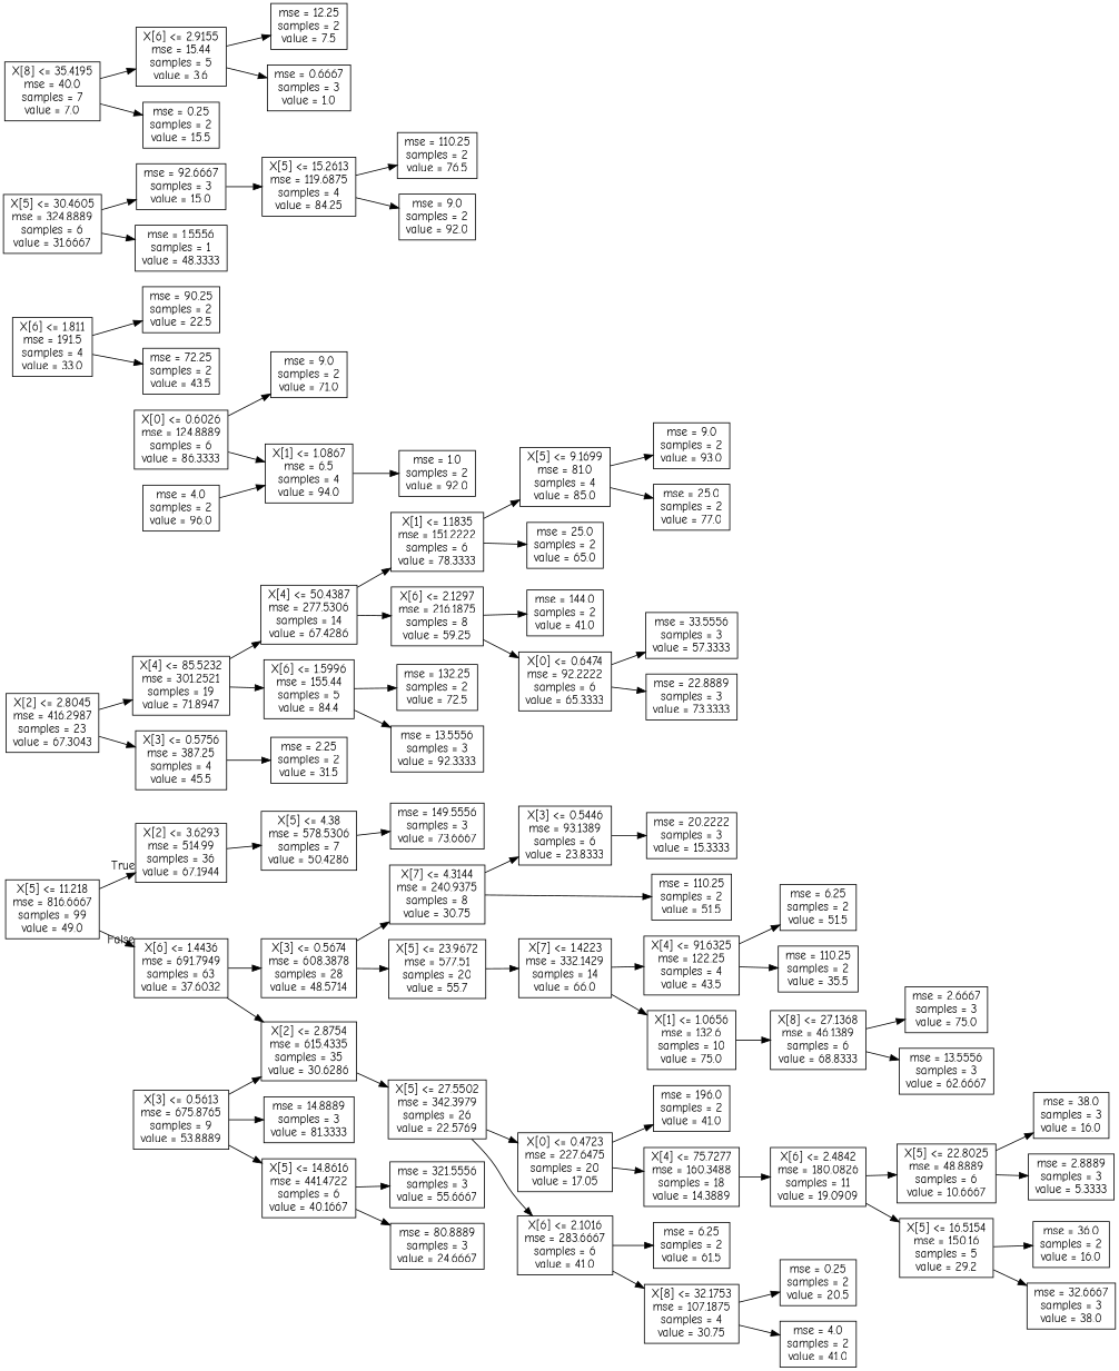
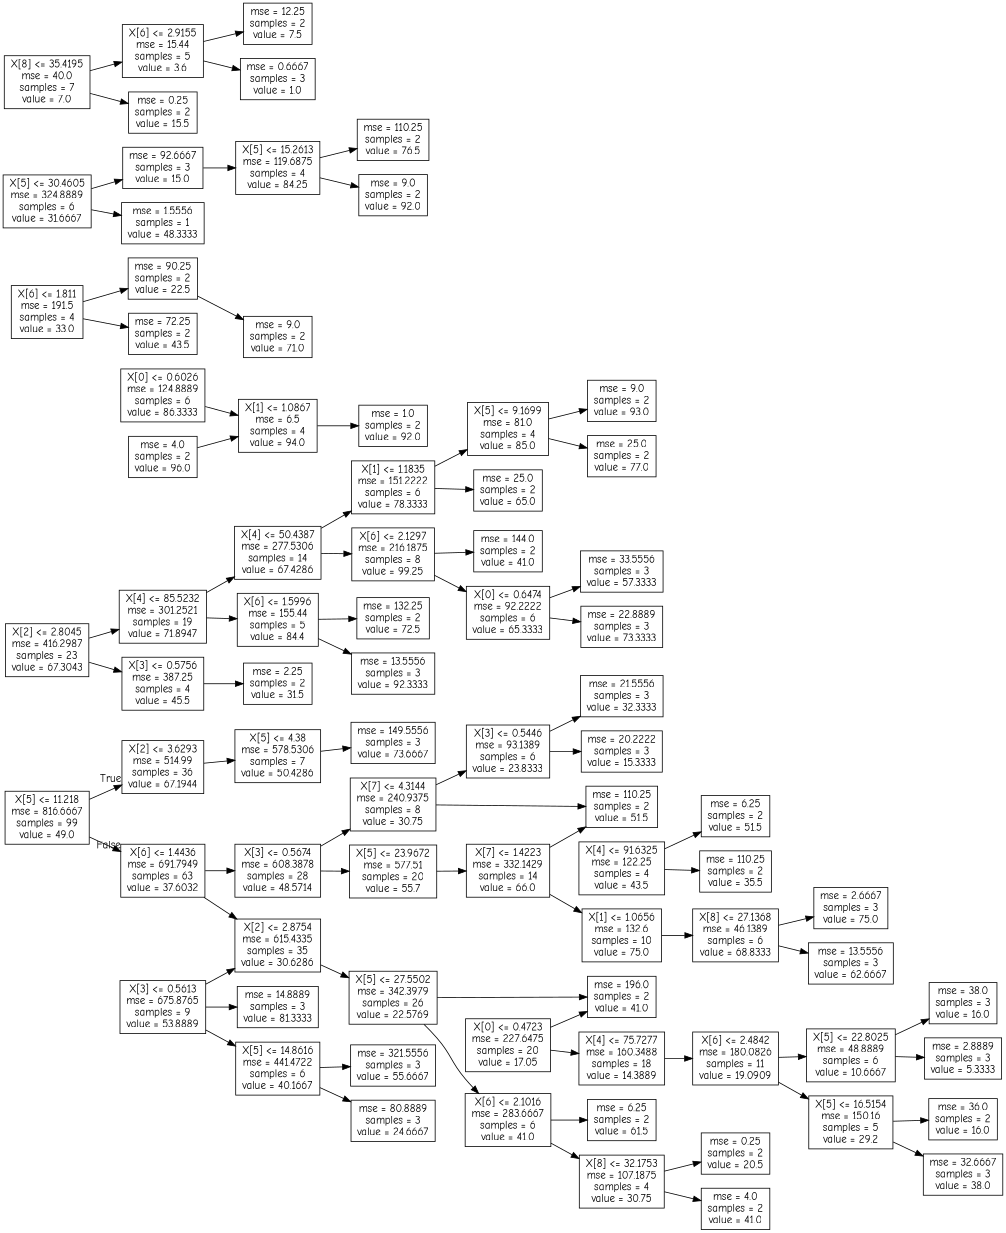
  digraph {
    fontname="Comic Neue"
    rankdir=LR
    node [fontname="Comic Neue" shape=box]
    edge [fontname="Comic Neue"]
    n1 [label="X[5] <= 11.218\nmse = 816.6667\nsamples = 99\nvalue = 49.0"]
    n2 [label="X[2] <= 3.6293\nmse = 514.99\nsamples = 36\nvalue = 67.1944"]
    n3 [label="X[6] <= 1.4436\nmse = 691.7949\nsamples = 63\nvalue = 37.6032"]
    n4 [label="X[5] <= 4.38\nmse = 578.5306\nsamples = 7\nvalue = 50.4286"]
    n5 [label="X[3] <= 0.5674\nmse = 608.3878\nsamples = 28\nvalue = 48.5714"]
    n6 [label="X[2] <= 2.8754\nmse = 615.4335\nsamples = 35\nvalue = 30.6286"]
    n7 [label="mse = 149.5556\nsamples = 3\nvalue = 73.6667"]
    n8 [label="X[2] <= 2.8045\nmse = 416.2987\nsamples = 23\nvalue = 67.3043"]
    n9 [label="X[4] <= 85.5232\nmse = 301.2521\nsamples = 19\nvalue = 71.8947"]
    n10 [label="X[3] <= 0.5756\nmse = 387.25\nsamples = 4\nvalue = 45.5"]
    n11 [label="X[0] <= 0.6026\nmse = 124.8889\nsamples = 6\nvalue = 86.3333"]
    n12 [label="mse = 9.0\nsamples = 2\nvalue = 71.0"]
    n13 [label="X[1] <= 1.0867\nmse = 6.5\nsamples = 4\nvalue = 94.0"]
    n14 [label="X[4] <= 50.4387\nmse = 277.5306\nsamples = 14\nvalue = 67.4286"]
    n15 [label="X[6] <= 1.5996\nmse = 155.44\nsamples = 5\nvalue = 84.4"]
    n16 [label="mse = 2.25\nsamples = 2\nvalue = 31.5"]
    n17 [label="X[1] <= 1.1835\nmse = 151.2222\nsamples = 6\nvalue = 78.3333"]
-   n18 [label="X[6] <= 2.1297\nmse = 216.1875\nsamples = 8\nvalue = 59.25"]
+   n18 [label="X[6] <= 2.1297\nmse = 216.1875\nsamples = 8\nvalue = 99.25"]
    n19 [label="mse = 132.25\nsamples = 2\nvalue = 72.5"]
    n20 [label="mse = 13.5556\nsamples = 3\nvalue = 92.3333"]
    n21 [label="X[5] <= 9.1699\nmse = 81.0\nsamples = 4\nvalue = 85.0"]
    n22 [label="mse = 25.0\nsamples = 2\nvalue = 65.0"]
    n23 [label="mse = 144.0\nsamples = 2\nvalue = 41.0"]
    n24 [label="X[0] <= 0.6474\nmse = 92.2222\nsamples = 6\nvalue = 65.3333"]
    n25 [label="mse = 9.0\nsamples = 2\nvalue = 93.0"]
    n26 [label="mse = 25.0\nsamples = 2\nvalue = 77.0"]
    n27 [label="mse = 33.5556\nsamples = 3\nvalue = 57.3333"]
    n28 [label="mse = 22.8889\nsamples = 3\nvalue = 73.3333"]
    n29 [label="mse = 1.0\nsamples = 2\nvalue = 92.0"]
    n30 [label="mse = 4.0\nsamples = 2\nvalue = 96.0"]
    n31 [label="X[6] <= 1.811\nmse = 191.5\nsamples = 4\nvalue = 33.0"]
    n32 [label="mse = 72.25\nsamples = 2\nvalue = 43.5"]
    n33 [label="mse = 90.25\nsamples = 2\nvalue = 22.5"]
    n34 [label="X[7] <= 4.3144\nmse = 240.9375\nsamples = 8\nvalue = 30.75"]
    n35 [label="X[5] <= 23.9672\nmse = 577.51\nsamples = 20\nvalue = 55.7"]
    n36 [label="X[5] <= 27.5502\nmse = 342.3979\nsamples = 26\nvalue = 22.5769"]
    n37 [label="X[3] <= 0.5446\nmse = 93.1389\nsamples = 6\nvalue = 23.8333"]
    n38 [label="mse = 110.25\nsamples = 2\nvalue = 51.5"]
    n39 [label="X[7] <= 1.4223\nmse = 332.1429\nsamples = 14\nvalue = 66.0"]
+   n40 [label="mse = 21.5556\nsamples = 3\nvalue = 32.3333"]
    n41 [label="mse = 20.2222\nsamples = 3\nvalue = 15.3333"]
    n42 [label="X[4] <= 91.6325\nmse = 122.25\nsamples = 4\nvalue = 43.5"]
    n43 [label="X[1] <= 1.0656\nmse = 132.6\nsamples = 10\nvalue = 75.0"]
    n44 [label="X[5] <= 30.4605\nmse = 324.8889\nsamples = 6\nvalue = 31.6667"]
    n45 [label="mse = 92.6667\nsamples = 3\nvalue = 15.0"]
    n46 [label="mse = 1.5556\nsamples = 1\nvalue = 48.3333"]
    n47 [label="mse = 6.25\nsamples = 2\nvalue = 51.5"]
    n48 [label="mse = 110.25\nsamples = 2\nvalue = 35.5"]
    n49 [label="X[8] <= 27.1368\nmse = 46.1389\nsamples = 6\nvalue = 68.8333"]
    n50 [label="X[5] <= 15.2613\nmse = 119.6875\nsamples = 4\nvalue = 84.25"]
    n51 [label="mse = 110.25\nsamples = 2\nvalue = 76.5"]
    n52 [label="mse = 9.0\nsamples = 2\nvalue = 92.0"]
    n53 [label="mse = 2.6667\nsamples = 3\nvalue = 75.0"]
    n54 [label="mse = 13.5556\nsamples = 3\nvalue = 62.6667"]
    n55 [label="X[3] <= 0.5613\nmse = 675.8765\nsamples = 9\nvalue = 53.8889"]
    n56 [label="mse = 14.8889\nsamples = 3\nvalue = 81.3333"]
    n57 [label="X[5] <= 14.8616\nmse = 441.4722\nsamples = 6\nvalue = 40.1667"]
    n58 [label="X[0] <= 0.4723\nmse = 227.6475\nsamples = 20\nvalue = 17.05"]
    n59 [label="X[6] <= 2.1016\nmse = 283.6667\nsamples = 6\nvalue = 41.0"]
    n60 [label="mse = 321.5556\nsamples = 3\nvalue = 55.6667"]
    n61 [label="mse = 80.8889\nsamples = 3\nvalue = 24.6667"]
    n62 [label="mse = 196.0\nsamples = 2\nvalue = 41.0"]
    n63 [label="X[4] <= 75.7277\nmse = 160.3488\nsamples = 18\nvalue = 14.3889"]
    n64 [label="mse = 6.25\nsamples = 2\nvalue = 61.5"]
    n65 [label="X[8] <= 32.1753\nmse = 107.1875\nsamples = 4\nvalue = 30.75"]
    n66 [label="X[6] <= 2.4842\nmse = 180.0826\nsamples = 11\nvalue = 19.0909"]
    n67 [label="X[8] <= 35.4195\nmse = 40.0\nsamples = 7\nvalue = 7.0"]
    n68 [label="X[6] <= 2.9155\nmse = 15.44\nsamples = 5\nvalue = 3.6"]
    n69 [label="mse = 0.25\nsamples = 2\nvalue = 15.5"]
    n70 [label="X[5] <= 22.8025\nmse = 48.8889\nsamples = 6\nvalue = 10.6667"]
    n71 [label="X[5] <= 16.5154\nmse = 150.16\nsamples = 5\nvalue = 29.2"]
    n72 [label="mse = 12.25\nsamples = 2\nvalue = 7.5"]
    n73 [label="mse = 0.6667\nsamples = 3\nvalue = 1.0"]
    n74 [label="mse = 38.0\nsamples = 3\nvalue = 16.0"]
    n75 [label="mse = 2.8889\nsamples = 3\nvalue = 5.3333"]
    n76 [label="mse = 36.0\nsamples = 2\nvalue = 16.0"]
    n77 [label="mse = 32.6667\nsamples = 3\nvalue = 38.0"]
    n78 [label="mse = 0.25\nsamples = 2\nvalue = 20.5"]
    n79 [label="mse = 4.0\nsamples = 2\nvalue = 41.0"]
    n1 -> n2 [headlabel=True labelangle=45 labeldistance=2.5]
    n1 -> n3 [headlabel=False labelangle=-45 labeldistance=2.5]
    n2 -> n4
    n3 -> n5
    n3 -> n6
    n4 -> n7
    n5 -> n34
    n5 -> n35
    n6 -> n36
    n8 -> n9
    n8 -> n10
    n9 -> n14
    n9 -> n15
    n10 -> n16
-   n11 -> n12
+   n33 -> n12
    n11 -> n13
    n13 -> n29
    n14 -> n17
    n14 -> n18
    n15 -> n19
    n15 -> n20
    n17 -> n21
    n17 -> n22
    n18 -> n23
    n18 -> n24
    n21 -> n25
    n21 -> n26
    n24 -> n27
    n24 -> n28
    n30 -> n13
    n31 -> n32
    n31 -> n33
    n34 -> n37
    n34 -> n38
    n35 -> n39
-   n36 -> n58
+   n36 -> n62
    n36 -> n59
+   n37 -> n40
    n37 -> n41
-   n39 -> n42
+   n39 -> n38
    n39 -> n43
    n42 -> n47
    n42 -> n48
    n43 -> n49
    n44 -> n45
    n44 -> n46
    n45 -> n50
    n49 -> n53
    n49 -> n54
    n50 -> n51
    n50 -> n52
    n55 -> n6
    n55 -> n56
    n55 -> n57
    n57 -> n60
    n57 -> n61
    n58 -> n62
    n58 -> n63
    n59 -> n64
    n59 -> n65
    n63 -> n66
    n65 -> n78
    n65 -> n79
    n66 -> n70
    n66 -> n71
    n67 -> n68
    n67 -> n69
    n68 -> n72
    n68 -> n73
    n70 -> n74
    n70 -> n75
    n71 -> n76
    n71 -> n77
  }
